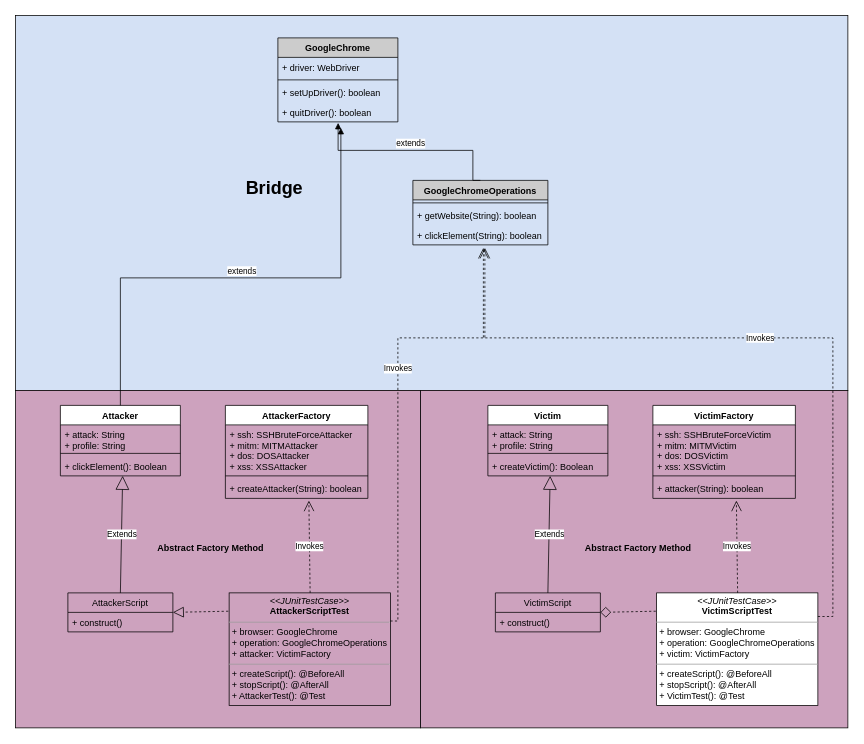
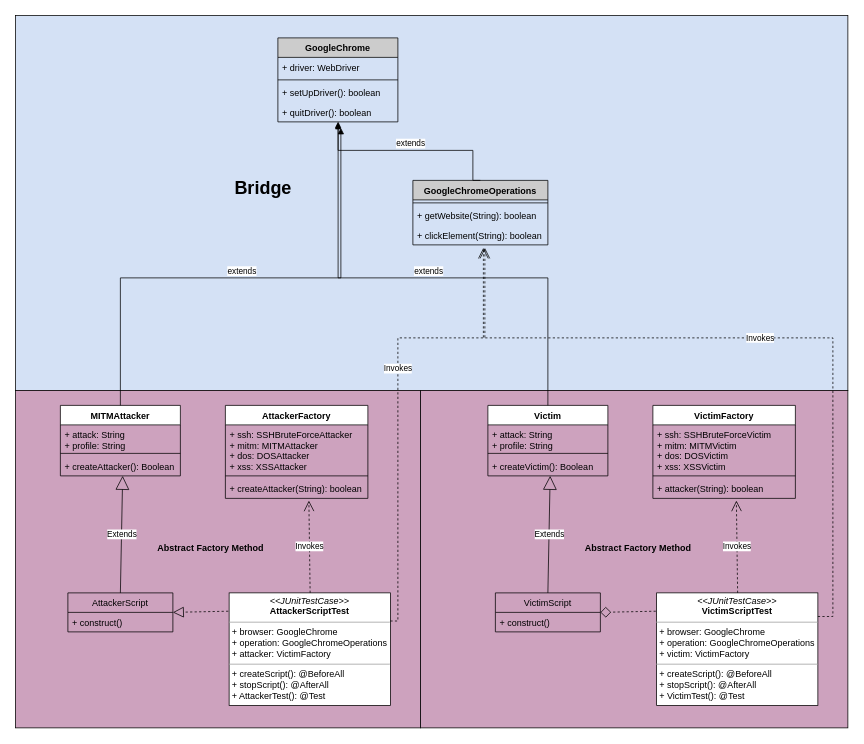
  <mxCell id="0" />
  <mxCell id="1" parent="0" />
  <mxCell id="2" value="" style="rounded=0;whiteSpace=wrap;html=1;fillColor=#D4E1F5;" parent="1" vertex="1"><mxGeometry x="20" y="20" width="1110" height="500" as="geometry" /></mxCell>
  <mxCell id="3" value="" style="rounded=0;whiteSpace=wrap;html=1;fillColor=#CDA2BE;" parent="1" vertex="1"><mxGeometry x="560" y="520" width="570" height="450" as="geometry" /></mxCell>
  <mxCell id="4" value="Victim" style="swimlane;fontStyle=1;align=center;verticalAlign=top;childLayout=stackLayout;horizontal=1;startSize=26;horizontalStack=0;resizeParent=1;resizeParentMax=0;resizeLast=0;collapsible=1;marginBottom=0;" parent="1" vertex="1"><mxGeometry x="650" y="540" width="160" height="94" as="geometry" /></mxCell>
  <mxCell id="5" value="+ attack: String&#10;+ profile: String" style="text;strokeColor=none;fillColor=none;align=left;verticalAlign=top;spacingLeft=4;spacingRight=4;overflow=hidden;rotatable=0;points=[[0,0.5],[1,0.5]];portConstraint=eastwest;" parent="4" vertex="1"><mxGeometry y="26" width="160" height="34" as="geometry" /></mxCell>
  <mxCell id="6" value="" style="line;strokeWidth=1;fillColor=none;align=left;verticalAlign=middle;spacingTop=-1;spacingLeft=3;spacingRight=3;rotatable=0;labelPosition=right;points=[];portConstraint=eastwest;" parent="4" vertex="1"><mxGeometry y="60" width="160" height="8" as="geometry" /></mxCell>
  <mxCell id="7" value="+ createVictim(): Boolean" style="text;strokeColor=none;fillColor=none;align=left;verticalAlign=top;spacingLeft=4;spacingRight=4;overflow=hidden;rotatable=0;points=[[0,0.5],[1,0.5]];portConstraint=eastwest;" parent="4" vertex="1"><mxGeometry y="68" width="160" height="26" as="geometry" /></mxCell>
  <mxCell id="8" value="VictimScript" style="swimlane;fontStyle=0;childLayout=stackLayout;horizontal=1;startSize=26;fillColor=none;horizontalStack=0;resizeParent=1;resizeParentMax=0;resizeLast=0;collapsible=1;marginBottom=0;" parent="1" vertex="1"><mxGeometry x="660" y="790" width="140" height="52" as="geometry" /></mxCell>
  <mxCell id="9" value="+ construct()" style="text;strokeColor=none;fillColor=none;align=left;verticalAlign=top;spacingLeft=4;spacingRight=4;overflow=hidden;rotatable=0;points=[[0,0.5],[1,0.5]];portConstraint=eastwest;" parent="8" vertex="1"><mxGeometry y="26" width="140" height="26" as="geometry" /></mxCell>
  <mxCell id="10" value="&lt;p style=&quot;margin: 0px ; margin-top: 4px ; text-align: center&quot;&gt;&lt;i&gt;&amp;lt;&amp;lt;JUnitTestCase&amp;gt;&amp;gt;&lt;/i&gt;&lt;br&gt;&lt;b&gt;VictimScriptTest&lt;/b&gt;&lt;/p&gt;&lt;hr size=&quot;1&quot;&gt;&lt;p style=&quot;margin: 0px ; margin-left: 4px&quot;&gt;+ browser: GoogleChrome&lt;/p&gt;&lt;p style=&quot;margin: 0px ; margin-left: 4px&quot;&gt;+ operation: GoogleChromeOperations&lt;/p&gt;&lt;p style=&quot;margin: 0px ; margin-left: 4px&quot;&gt;+ victim: VictimFactory&lt;/p&gt;&lt;hr size=&quot;1&quot;&gt;&lt;p style=&quot;margin: 0px ; margin-left: 4px&quot;&gt;+ createScript(): @BeforeAll&lt;/p&gt;&lt;p style=&quot;margin: 0px ; margin-left: 4px&quot;&gt;+ stopScript(): @AfterAll&lt;/p&gt;&lt;p style=&quot;margin: 0px ; margin-left: 4px&quot;&gt;+ VictimTest(): @Test&lt;br&gt;&lt;br&gt;&lt;/p&gt;" style="verticalAlign=top;align=left;overflow=fill;fontSize=12;fontFamily=Helvetica;html=1;" parent="1" vertex="1"><mxGeometry x="875" y="790" width="215" height="150" as="geometry" /></mxCell>
  <mxCell id="11" value="VictimFactory" style="swimlane;fontStyle=1;align=center;verticalAlign=top;childLayout=stackLayout;horizontal=1;startSize=26;horizontalStack=0;resizeParent=1;resizeParentMax=0;resizeLast=0;collapsible=1;marginBottom=0;" parent="1" vertex="1"><mxGeometry x="870" y="540" width="190" height="124" as="geometry" /></mxCell>
  <mxCell id="12" value="+ ssh: SSHBruteForceVictim&#10;+ mitm: MITMVictim&#10;+ dos: DOSVictim&#10;+ xss: XSSVictim&#10;" style="text;strokeColor=none;fillColor=none;align=left;verticalAlign=top;spacingLeft=4;spacingRight=4;overflow=hidden;rotatable=0;points=[[0,0.5],[1,0.5]];portConstraint=eastwest;" parent="11" vertex="1"><mxGeometry y="26" width="190" height="64" as="geometry" /></mxCell>
  <mxCell id="13" value="" style="line;strokeWidth=1;fillColor=none;align=left;verticalAlign=middle;spacingTop=-1;spacingLeft=3;spacingRight=3;rotatable=0;labelPosition=right;points=[];portConstraint=eastwest;" parent="11" vertex="1"><mxGeometry y="90" width="190" height="8" as="geometry" /></mxCell>
  <mxCell id="14" value="+ attacker(String): boolean" style="text;strokeColor=none;fillColor=none;align=left;verticalAlign=top;spacingLeft=4;spacingRight=4;overflow=hidden;rotatable=0;points=[[0,0.5],[1,0.5]];portConstraint=eastwest;" parent="11" vertex="1"><mxGeometry y="98" width="190" height="26" as="geometry" /></mxCell>
  <mxCell id="15" value="Extends" style="endArrow=block;endSize=16;endFill=0;html=1;rounded=0;exitX=0.5;exitY=0;exitDx=0;exitDy=0;entryX=0.519;entryY=1;entryDx=0;entryDy=0;entryPerimeter=0;" parent="1" source="8" target="7" edge="1"><mxGeometry width="160" relative="1" as="geometry"><mxPoint x="780" y="810" as="sourcePoint" /><mxPoint x="940" y="810" as="targetPoint" /></mxGeometry></mxCell>
  <mxCell id="16" value="" style="endArrow=diamond;dashed=1;endFill=0;endSize=12;html=1;rounded=0;entryX=1;entryY=0.5;entryDx=0;entryDy=0;exitX=-0.005;exitY=0.163;exitDx=0;exitDy=0;exitPerimeter=0;" parent="1" source="10" target="8" edge="1"><mxGeometry width="160" relative="1" as="geometry"><mxPoint x="780" y="810" as="sourcePoint" /><mxPoint x="940" y="810" as="targetPoint" /></mxGeometry></mxCell>
  <mxCell id="17" value="Invokes" style="endArrow=open;endSize=12;dashed=1;html=1;rounded=0;entryX=0.586;entryY=1.115;entryDx=0;entryDy=0;entryPerimeter=0;" parent="1" target="14" edge="1"><mxGeometry width="160" relative="1" as="geometry"><mxPoint x="983" y="790" as="sourcePoint" /><mxPoint x="940" y="810" as="targetPoint" /></mxGeometry></mxCell>
  <mxCell id="18" value="&lt;b&gt;Abstract Factory Method&lt;/b&gt;" style="text;html=1;align=center;verticalAlign=middle;resizable=0;points=[];autosize=1;strokeColor=none;fillColor=none;" parent="1" vertex="1"><mxGeometry x="770" y="720" width="160" height="20" as="geometry" /></mxCell>
  <mxCell id="19" value="" style="rounded=0;whiteSpace=wrap;html=1;fillColor=#CDA2BE;" parent="1" vertex="1"><mxGeometry x="20" y="520" width="540" height="450" as="geometry" /></mxCell>
- <mxCell id="20" value="Attacker" style="swimlane;fontStyle=1;align=center;verticalAlign=top;childLayout=stackLayout;horizontal=1;startSize=26;horizontalStack=0;resizeParent=1;resizeParentMax=0;resizeLast=0;collapsible=1;marginBottom=0;" parent="1" vertex="1"><mxGeometry x="80" y="540" width="160" height="94" as="geometry" /></mxCell>
+ <mxCell id="20" value="MITMAttacker" style="swimlane;fontStyle=1;align=center;verticalAlign=top;childLayout=stackLayout;horizontal=1;startSize=26;horizontalStack=0;resizeParent=1;resizeParentMax=0;resizeLast=0;collapsible=1;marginBottom=0;" parent="1" vertex="1"><mxGeometry x="80" y="540" width="160" height="94" as="geometry" /></mxCell>
  <mxCell id="21" value="+ attack: String&#10;+ profile: String" style="text;strokeColor=none;fillColor=none;align=left;verticalAlign=top;spacingLeft=4;spacingRight=4;overflow=hidden;rotatable=0;points=[[0,0.5],[1,0.5]];portConstraint=eastwest;" parent="20" vertex="1"><mxGeometry y="26" width="160" height="34" as="geometry" /></mxCell>
  <mxCell id="22" value="" style="line;strokeWidth=1;fillColor=none;align=left;verticalAlign=middle;spacingTop=-1;spacingLeft=3;spacingRight=3;rotatable=0;labelPosition=right;points=[];portConstraint=eastwest;" parent="20" vertex="1"><mxGeometry y="60" width="160" height="8" as="geometry" /></mxCell>
- <mxCell id="23" value="+ clickElement(): Boolean" style="text;strokeColor=none;fillColor=none;align=left;verticalAlign=top;spacingLeft=4;spacingRight=4;overflow=hidden;rotatable=0;points=[[0,0.5],[1,0.5]];portConstraint=eastwest;" parent="20" vertex="1"><mxGeometry y="68" width="160" height="26" as="geometry" /></mxCell>
+ <mxCell id="23" value="+ createAttacker(): Boolean" style="text;strokeColor=none;fillColor=none;align=left;verticalAlign=top;spacingLeft=4;spacingRight=4;overflow=hidden;rotatable=0;points=[[0,0.5],[1,0.5]];portConstraint=eastwest;" parent="20" vertex="1"><mxGeometry y="68" width="160" height="26" as="geometry" /></mxCell>
  <mxCell id="24" value="AttackerScript" style="swimlane;fontStyle=0;childLayout=stackLayout;horizontal=1;startSize=26;fillColor=none;horizontalStack=0;resizeParent=1;resizeParentMax=0;resizeLast=0;collapsible=1;marginBottom=0;" parent="1" vertex="1"><mxGeometry x="90" y="790" width="140" height="52" as="geometry" /></mxCell>
  <mxCell id="25" value="+ construct()" style="text;strokeColor=none;fillColor=none;align=left;verticalAlign=top;spacingLeft=4;spacingRight=4;overflow=hidden;rotatable=0;points=[[0,0.5],[1,0.5]];portConstraint=eastwest;" parent="24" vertex="1"><mxGeometry y="26" width="140" height="26" as="geometry" /></mxCell>
- <mxCell id="26" value="&lt;p style=&quot;margin: 0px ; margin-top: 4px ; text-align: center&quot;&gt;&lt;i&gt;&amp;lt;&amp;lt;JUnitTestCase&amp;gt;&amp;gt;&lt;/i&gt;&lt;br&gt;&lt;b&gt;AttackerScriptTest&lt;/b&gt;&lt;/p&gt;&lt;hr size=&quot;1&quot;&gt;&lt;p style=&quot;margin: 0px ; margin-left: 4px&quot;&gt;+ browser: GoogleChrome&lt;/p&gt;&lt;p style=&quot;margin: 0px ; margin-left: 4px&quot;&gt;+ operation: GoogleChromeOperations&lt;/p&gt;&lt;p style=&quot;margin: 0px ; margin-left: 4px&quot;&gt;+ attacker: VictimFactory&lt;/p&gt;&lt;hr size=&quot;1&quot;&gt;&lt;p style=&quot;margin: 0px ; margin-left: 4px&quot;&gt;+ createScript(): @BeforeAll&lt;/p&gt;&lt;p style=&quot;margin: 0px ; margin-left: 4px&quot;&gt;+ stopScript(): @AfterAll&lt;/p&gt;&lt;p style=&quot;margin: 0px ; margin-left: 4px&quot;&gt;+ AttackerTest(): @Test&lt;br&gt;&lt;br&gt;&lt;/p&gt;" style="verticalAlign=top;align=left;overflow=fill;fontSize=12;fontFamily=Helvetica;html=1;fillColor=#cda2be;" parent="1" vertex="1"><mxGeometry x="305" y="790" width="215" height="150" as="geometry" /></mxCell>
+ <mxCell id="26" value="&lt;p style=&quot;margin: 0px ; margin-top: 4px ; text-align: center&quot;&gt;&lt;i&gt;&amp;lt;&amp;lt;JUnitTestCase&amp;gt;&amp;gt;&lt;/i&gt;&lt;br&gt;&lt;b&gt;AttackerScriptTest&lt;/b&gt;&lt;/p&gt;&lt;hr size=&quot;1&quot;&gt;&lt;p style=&quot;margin: 0px ; margin-left: 4px&quot;&gt;+ browser: GoogleChrome&lt;/p&gt;&lt;p style=&quot;margin: 0px ; margin-left: 4px&quot;&gt;+ operation: GoogleChromeOperations&lt;/p&gt;&lt;p style=&quot;margin: 0px ; margin-left: 4px&quot;&gt;+ attacker: VictimFactory&lt;/p&gt;&lt;hr size=&quot;1&quot;&gt;&lt;p style=&quot;margin: 0px ; margin-left: 4px&quot;&gt;+ createScript(): @BeforeAll&lt;/p&gt;&lt;p style=&quot;margin: 0px ; margin-left: 4px&quot;&gt;+ stopScript(): @AfterAll&lt;/p&gt;&lt;p style=&quot;margin: 0px ; margin-left: 4px&quot;&gt;+ AttackerTest(): @Test&lt;br&gt;&lt;br&gt;&lt;/p&gt;" style="verticalAlign=top;align=left;overflow=fill;fontSize=12;fontFamily=Helvetica;html=1;" parent="1" vertex="1"><mxGeometry x="305" y="790" width="215" height="150" as="geometry" /></mxCell>
  <mxCell id="27" value="AttackerFactory" style="swimlane;fontStyle=1;align=center;verticalAlign=top;childLayout=stackLayout;horizontal=1;startSize=26;horizontalStack=0;resizeParent=1;resizeParentMax=0;resizeLast=0;collapsible=1;marginBottom=0;" parent="1" vertex="1"><mxGeometry x="300" y="540" width="190" height="124" as="geometry" /></mxCell>
  <mxCell id="28" value="+ ssh: SSHBruteForceAttacker&#10;+ mitm: MITMAttacker&#10;+ dos: DOSAttacker&#10;+ xss: XSSAttacker&#10;" style="text;strokeColor=none;fillColor=none;align=left;verticalAlign=top;spacingLeft=4;spacingRight=4;overflow=hidden;rotatable=0;points=[[0,0.5],[1,0.5]];portConstraint=eastwest;" parent="27" vertex="1"><mxGeometry y="26" width="190" height="64" as="geometry" /></mxCell>
  <mxCell id="29" value="" style="line;strokeWidth=1;fillColor=none;align=left;verticalAlign=middle;spacingTop=-1;spacingLeft=3;spacingRight=3;rotatable=0;labelPosition=right;points=[];portConstraint=eastwest;" parent="27" vertex="1"><mxGeometry y="90" width="190" height="8" as="geometry" /></mxCell>
  <mxCell id="30" value="+ createAttacker(String): boolean" style="text;strokeColor=none;fillColor=none;align=left;verticalAlign=top;spacingLeft=4;spacingRight=4;overflow=hidden;rotatable=0;points=[[0,0.5],[1,0.5]];portConstraint=eastwest;" parent="27" vertex="1"><mxGeometry y="98" width="190" height="26" as="geometry" /></mxCell>
  <mxCell id="31" value="Extends" style="endArrow=block;endSize=16;endFill=0;html=1;rounded=0;exitX=0.5;exitY=0;exitDx=0;exitDy=0;entryX=0.519;entryY=1;entryDx=0;entryDy=0;entryPerimeter=0;" parent="1" source="24" target="23" edge="1"><mxGeometry width="160" relative="1" as="geometry"><mxPoint x="210" y="810" as="sourcePoint" /><mxPoint x="370" y="810" as="targetPoint" /></mxGeometry></mxCell>
  <mxCell id="32" value="" style="endArrow=block;dashed=1;endFill=0;endSize=12;html=1;rounded=0;entryX=1;entryY=0.5;entryDx=0;entryDy=0;exitX=-0.005;exitY=0.163;exitDx=0;exitDy=0;exitPerimeter=0;" parent="1" source="26" target="24" edge="1"><mxGeometry width="160" relative="1" as="geometry"><mxPoint x="210" y="810" as="sourcePoint" /><mxPoint x="370" y="810" as="targetPoint" /></mxGeometry></mxCell>
  <mxCell id="33" value="Invokes" style="endArrow=open;endSize=12;dashed=1;html=1;rounded=0;entryX=0.586;entryY=1.115;entryDx=0;entryDy=0;entryPerimeter=0;" parent="1" target="30" edge="1"><mxGeometry width="160" relative="1" as="geometry"><mxPoint x="413" y="790" as="sourcePoint" /><mxPoint x="370" y="810" as="targetPoint" /></mxGeometry></mxCell>
  <mxCell id="34" value="&lt;b&gt;Abstract Factory Method&lt;/b&gt;" style="text;html=1;align=center;verticalAlign=middle;resizable=0;points=[];autosize=1;strokeColor=none;fillColor=none;" parent="1" vertex="1"><mxGeometry x="200" y="720" width="160" height="20" as="geometry" /></mxCell>
  <mxCell id="35" value="GoogleChromeOperations" style="swimlane;fontStyle=1;align=center;verticalAlign=top;childLayout=stackLayout;horizontal=1;startSize=26;horizontalStack=0;resizeParent=1;resizeParentMax=0;resizeLast=0;collapsible=1;marginBottom=0;fillColor=#CCCCCC;" parent="1" vertex="1"><mxGeometry x="550" y="240" width="180" height="86" as="geometry" /></mxCell>
  <mxCell id="36" value="" style="line;strokeWidth=1;fillColor=none;align=left;verticalAlign=middle;spacingTop=-1;spacingLeft=3;spacingRight=3;rotatable=0;labelPosition=right;points=[];portConstraint=eastwest;" parent="35" vertex="1"><mxGeometry y="26" width="180" height="8" as="geometry" /></mxCell>
  <mxCell id="37" value="+ getWebsite(String): boolean" style="text;strokeColor=none;fillColor=none;align=left;verticalAlign=top;spacingLeft=4;spacingRight=4;overflow=hidden;rotatable=0;points=[[0,0.5],[1,0.5]];portConstraint=eastwest;" parent="35" vertex="1"><mxGeometry y="34" width="180" height="26" as="geometry" /></mxCell>
  <mxCell id="38" value="+ clickElement(String): boolean" style="text;strokeColor=none;fillColor=none;align=left;verticalAlign=top;spacingLeft=4;spacingRight=4;overflow=hidden;rotatable=0;points=[[0,0.5],[1,0.5]];portConstraint=eastwest;" parent="35" vertex="1"><mxGeometry y="60" width="180" height="26" as="geometry" /></mxCell>
  <mxCell id="39" value="Invokes" style="endArrow=open;endSize=12;dashed=1;html=1;rounded=0;exitX=1;exitY=0.25;exitDx=0;exitDy=0;edgeStyle=orthogonalEdgeStyle;" parent="1" source="26" edge="1"><mxGeometry x="0.115" width="160" relative="1" as="geometry"><mxPoint x="423" y="800" as="sourcePoint" /><mxPoint x="646" y="330" as="targetPoint" /><Array as="points"><mxPoint x="530" y="828" /><mxPoint x="530" y="450" /><mxPoint x="646" y="450" /></Array><mxPoint y="1" as="offset" /></mxGeometry></mxCell>
  <mxCell id="40" value="GoogleChrome" style="swimlane;fontStyle=1;align=center;verticalAlign=top;childLayout=stackLayout;horizontal=1;startSize=26;horizontalStack=0;resizeParent=1;resizeParentMax=0;resizeLast=0;collapsible=1;marginBottom=0;fillColor=#CCCCCC;" parent="1" vertex="1"><mxGeometry x="370" y="50" width="160" height="112" as="geometry" /></mxCell>
  <mxCell id="41" value="+ driver: WebDriver" style="text;strokeColor=none;fillColor=none;align=left;verticalAlign=top;spacingLeft=4;spacingRight=4;overflow=hidden;rotatable=0;points=[[0,0.5],[1,0.5]];portConstraint=eastwest;" parent="40" vertex="1"><mxGeometry y="26" width="160" height="26" as="geometry" /></mxCell>
  <mxCell id="42" value="" style="line;strokeWidth=1;fillColor=none;align=left;verticalAlign=middle;spacingTop=-1;spacingLeft=3;spacingRight=3;rotatable=0;labelPosition=right;points=[];portConstraint=eastwest;" parent="40" vertex="1"><mxGeometry y="52" width="160" height="8" as="geometry" /></mxCell>
  <mxCell id="43" value="+ setUpDriver(): boolean" style="text;strokeColor=none;fillColor=none;align=left;verticalAlign=top;spacingLeft=4;spacingRight=4;overflow=hidden;rotatable=0;points=[[0,0.5],[1,0.5]];portConstraint=eastwest;" parent="40" vertex="1"><mxGeometry y="60" width="160" height="26" as="geometry" /></mxCell>
  <mxCell id="44" value="+ quitDriver(): boolean" style="text;strokeColor=none;fillColor=none;align=left;verticalAlign=top;spacingLeft=4;spacingRight=4;overflow=hidden;rotatable=0;points=[[0,0.5],[1,0.5]];portConstraint=eastwest;" parent="40" vertex="1"><mxGeometry y="86" width="160" height="26" as="geometry" /></mxCell>
  <mxCell id="45" value="extends" style="html=1;verticalAlign=bottom;endArrow=block;rounded=0;exitX=0.5;exitY=0;exitDx=0;exitDy=0;edgeStyle=orthogonalEdgeStyle;" parent="1" source="20" edge="1"><mxGeometry width="80" relative="1" as="geometry"><mxPoint x="510" y="360" as="sourcePoint" /><mxPoint x="454" y="170" as="targetPoint" /><Array as="points"><mxPoint x="160" y="370" /><mxPoint x="454" y="370" /></Array></mxGeometry></mxCell>
+ <mxCell id="46" value="extends" style="html=1;verticalAlign=bottom;endArrow=block;rounded=0;exitX=0.5;exitY=0;exitDx=0;exitDy=0;edgeStyle=orthogonalEdgeStyle;entryX=0.502;entryY=0.987;entryDx=0;entryDy=0;entryPerimeter=0;" parent="1" source="4" target="44" edge="1"><mxGeometry width="80" relative="1" as="geometry"><mxPoint x="170" y="550" as="sourcePoint" /><mxPoint x="430" y="150" as="targetPoint" /><Array as="points"><mxPoint x="730" y="370" /><mxPoint x="450" y="370" /></Array></mxGeometry></mxCell>
  <mxCell id="47" value="Invokes" style="endArrow=open;endSize=12;dashed=1;html=1;rounded=0;exitX=1;exitY=0.25;exitDx=0;exitDy=0;edgeStyle=orthogonalEdgeStyle;" parent="1" edge="1"><mxGeometry width="160" relative="1" as="geometry"><mxPoint x="1090" y="821.5" as="sourcePoint" /><mxPoint x="644" y="330" as="targetPoint" /><Array as="points"><mxPoint x="1110" y="822" /><mxPoint x="1110" y="450" /><mxPoint x="644" y="450" /></Array></mxGeometry></mxCell>
  <mxCell id="48" value="extends" style="html=1;verticalAlign=bottom;endArrow=block;rounded=0;exitX=0.5;exitY=0;exitDx=0;exitDy=0;edgeStyle=orthogonalEdgeStyle;entryX=0.502;entryY=1.051;entryDx=0;entryDy=0;entryPerimeter=0;" parent="1" source="35" target="44" edge="1"><mxGeometry width="80" relative="1" as="geometry"><mxPoint x="940" y="350" as="sourcePoint" /><mxPoint x="640" y="-40" as="targetPoint" /><Array as="points"><mxPoint x="630" y="240" /><mxPoint x="630" y="200" /><mxPoint x="450" y="200" /></Array></mxGeometry></mxCell>
- <mxCell id="49" value="&lt;b&gt;&lt;font style=&quot;font-size: 24px&quot;&gt;Bridge&lt;/font&gt;&lt;/b&gt;" style="text;html=1;align=center;verticalAlign=middle;resizable=0;points=[];autosize=1;strokeColor=none;fillColor=none;" parent="1" vertex="1"><mxGeometry x="320" y="240" width="90" height="20" as="geometry" /></mxCell>
+ <mxCell id="49" value="&lt;b&gt;&lt;font style=&quot;font-size: 24px&quot;&gt;Bridge&lt;/font&gt;&lt;/b&gt;" style="text;html=1;align=center;verticalAlign=middle;resizable=0;points=[];autosize=1;strokeColor=none;fillColor=none;" parent="1" vertex="1"><mxGeometry x="305" y="240" width="90" height="20" as="geometry" /></mxCell>
